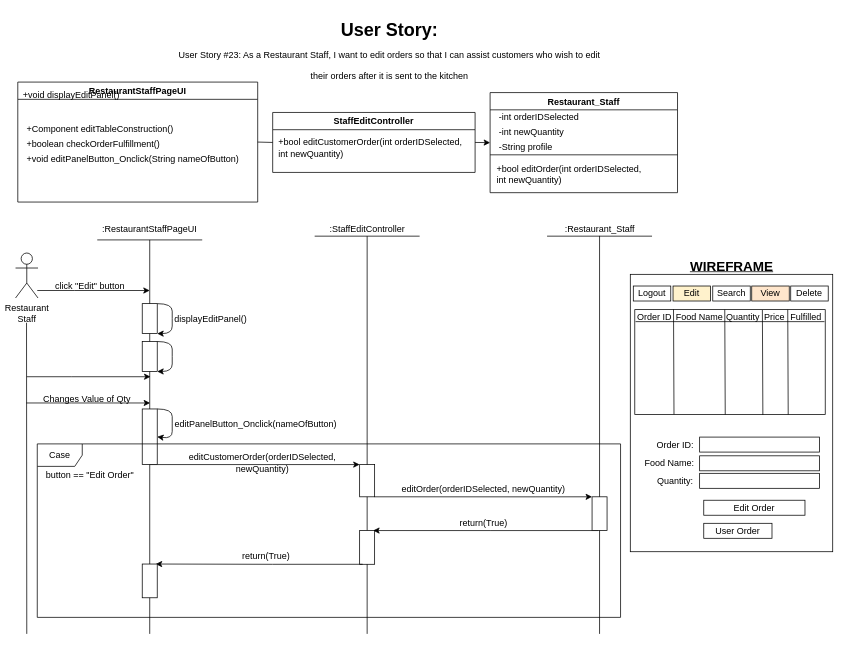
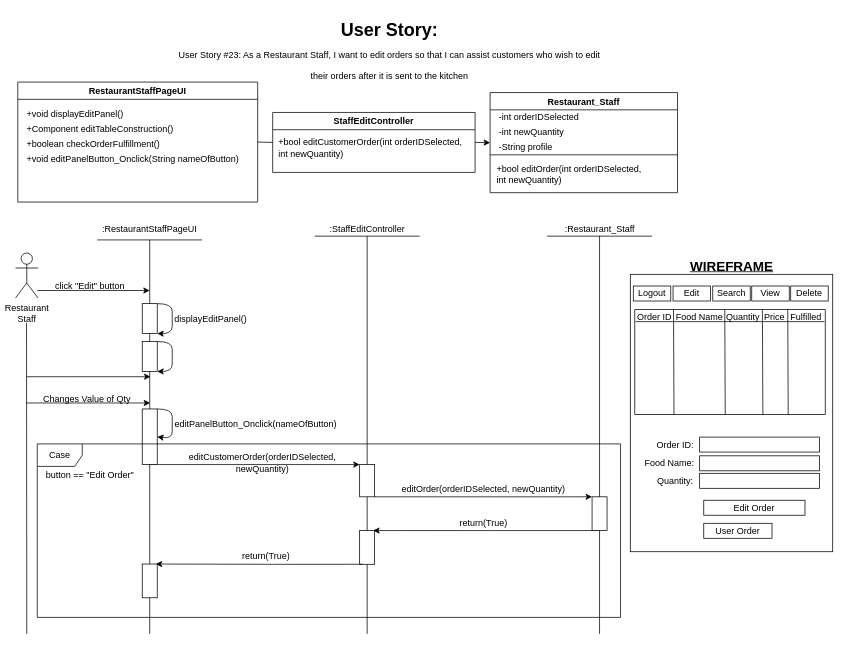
  <mxCell id="0" />
  <mxCell id="1" parent="0" />
  <mxCell id="2" value="" style="rounded=0;whiteSpace=wrap;html=1;" parent="1" vertex="1"><mxGeometry x="840" y="365.41" width="270" height="370" as="geometry" /></mxCell>
  <mxCell id="3" value="RestaurantStaffPageUI" style="swimlane;" parent="1" vertex="1"><mxGeometry x="23" y="109" width="320" height="160" as="geometry" /></mxCell>
- <mxCell id="4" value="+void displayEditPanel()" style="text;html=1;align=left;verticalAlign=middle;resizable=0;points=[];autosize=1;strokeColor=none;fillColor=none;" parent="3" vertex="1"><mxGeometry x="5" y="8" width="140" height="20" as="geometry" /></mxCell>
+ <mxCell id="4" value="+void displayEditPanel()" style="text;html=1;align=left;verticalAlign=middle;resizable=0;points=[];autosize=1;strokeColor=none;fillColor=none;" parent="3" vertex="1"><mxGeometry x="10" y="33" width="140" height="20" as="geometry" /></mxCell>
  <mxCell id="5" value="+Component editTableConstruction()" style="text;html=1;align=left;verticalAlign=middle;resizable=0;points=[];autosize=1;strokeColor=none;fillColor=none;" parent="3" vertex="1"><mxGeometry x="10" y="53" width="210" height="20" as="geometry" /></mxCell>
  <mxCell id="6" value="+boolean checkOrderFulfillment()" style="text;html=1;align=left;verticalAlign=middle;resizable=0;points=[];autosize=1;strokeColor=none;fillColor=none;" parent="3" vertex="1"><mxGeometry x="10" y="73" width="190" height="20" as="geometry" /></mxCell>
  <mxCell id="7" value="+void editPanelButton_Onclick(String nameOfButton)" style="text;html=1;align=left;verticalAlign=middle;resizable=0;points=[];autosize=1;strokeColor=none;fillColor=none;" parent="3" vertex="1"><mxGeometry x="10" y="93" width="300" height="20" as="geometry" /></mxCell>
  <mxCell id="8" value="StaffEditController" style="swimlane;startSize=23;" parent="1" vertex="1"><mxGeometry x="363" y="149.5" width="270" height="80" as="geometry" /></mxCell>
  <mxCell id="9" value="&lt;div style=&quot;text-align: left&quot;&gt;&lt;span&gt;+bool editCustomerOrder(int orderIDSelected,&lt;/span&gt;&lt;/div&gt;&lt;div style=&quot;text-align: left&quot;&gt;&lt;span&gt;int newQuantity)&lt;/span&gt;&lt;/div&gt;" style="text;html=1;align=center;verticalAlign=middle;resizable=0;points=[];autosize=1;strokeColor=none;fillColor=none;" parent="8" vertex="1"><mxGeometry y="32" width="260" height="30" as="geometry" /></mxCell>
  <mxCell id="10" value="Restaurant_Staff" style="swimlane;" parent="1" vertex="1"><mxGeometry x="653" y="123" width="250" height="133.5" as="geometry" /></mxCell>
  <mxCell id="11" value="-int orderIDSelected" style="text;html=1;align=left;verticalAlign=middle;resizable=0;points=[];autosize=1;strokeColor=none;fillColor=none;" parent="10" vertex="1"><mxGeometry x="10" y="23" width="120" height="20" as="geometry" /></mxCell>
  <mxCell id="12" value="-int newQuantity" style="text;html=1;align=left;verticalAlign=middle;resizable=0;points=[];autosize=1;strokeColor=none;fillColor=none;" parent="10" vertex="1"><mxGeometry x="10" y="43" width="100" height="20" as="geometry" /></mxCell>
  <mxCell id="13" value="-String profile" style="text;html=1;align=left;verticalAlign=middle;resizable=0;points=[];autosize=1;strokeColor=none;fillColor=none;" parent="10" vertex="1"><mxGeometry x="10" y="63" width="90" height="20" as="geometry" /></mxCell>
  <mxCell id="14" value="" style="endArrow=none;html=1;rounded=0;" parent="10" edge="1"><mxGeometry width="50" height="50" relative="1" as="geometry"><mxPoint y="83" as="sourcePoint" /><mxPoint x="250" y="83" as="targetPoint" /></mxGeometry></mxCell>
  <mxCell id="15" value="&lt;div style=&quot;text-align: justify&quot;&gt;&lt;span&gt;+bool editOrder(int orderIDSelected,&lt;/span&gt;&lt;/div&gt;&lt;div style=&quot;text-align: justify&quot;&gt;&lt;span&gt;int newQuantity)&lt;/span&gt;&lt;/div&gt;" style="text;html=1;align=center;verticalAlign=middle;resizable=0;points=[];autosize=1;strokeColor=none;fillColor=none;" parent="10" vertex="1"><mxGeometry y="93.5" width="210" height="30" as="geometry" /></mxCell>
  <mxCell id="16" value="" style="endArrow=none;html=1;rounded=0;exitX=1;exitY=0.5;exitDx=0;exitDy=0;entryX=0;entryY=0.5;entryDx=0;entryDy=0;" parent="1" source="3" target="8" edge="1"><mxGeometry width="50" height="50" relative="1" as="geometry"><mxPoint x="569" y="419.5" as="sourcePoint" /><mxPoint x="619" y="369.5" as="targetPoint" /></mxGeometry></mxCell>
  <mxCell id="17" value="" style="endArrow=classic;html=1;rounded=0;entryX=0;entryY=0.5;entryDx=0;entryDy=0;exitX=1;exitY=0.5;exitDx=0;exitDy=0;" parent="1" source="8" target="10" edge="1"><mxGeometry width="50" height="50" relative="1" as="geometry"><mxPoint x="569" y="239.5" as="sourcePoint" /><mxPoint x="569" y="269.5" as="targetPoint" /></mxGeometry></mxCell>
  <mxCell id="18" style="edgeStyle=orthogonalEdgeStyle;rounded=0;orthogonalLoop=1;jettySize=auto;html=1;" parent="1" edge="1"><mxGeometry relative="1" as="geometry"><mxPoint x="199" y="387" as="targetPoint" /><Array as="points"><mxPoint x="99" y="387" /><mxPoint x="99" y="387" /></Array><mxPoint x="49" y="387" as="sourcePoint" /></mxGeometry></mxCell>
  <mxCell id="19" value="Restaurant&lt;br&gt;Staff" style="shape=umlActor;verticalLabelPosition=bottom;verticalAlign=top;html=1;outlineConnect=0;" parent="1" vertex="1"><mxGeometry x="20" y="337" width="30" height="60" as="geometry" /></mxCell>
  <mxCell id="20" value=":RestaurantStaffPageUI" style="text;html=1;strokeColor=none;fillColor=none;align=center;verticalAlign=middle;whiteSpace=wrap;rounded=0;" parent="1" vertex="1"><mxGeometry x="169" y="289.5" width="60" height="30" as="geometry" /></mxCell>
  <mxCell id="21" value=":StaffEditController" style="text;html=1;align=center;verticalAlign=middle;resizable=0;points=[];autosize=1;strokeColor=none;fillColor=none;" parent="1" vertex="1"><mxGeometry x="429" y="294.5" width="120" height="20" as="geometry" /></mxCell>
  <mxCell id="22" value=":Restaurant_Staff" style="text;html=1;align=center;verticalAlign=middle;resizable=0;points=[];autosize=1;strokeColor=none;fillColor=none;" parent="1" vertex="1"><mxGeometry x="744" y="294.5" width="110" height="20" as="geometry" /></mxCell>
  <mxCell id="23" value="" style="endArrow=none;html=1;rounded=0;" parent="1" edge="1"><mxGeometry width="50" height="50" relative="1" as="geometry"><mxPoint x="129" y="319.5" as="sourcePoint" /><mxPoint x="269" y="319.5" as="targetPoint" /></mxGeometry></mxCell>
  <mxCell id="24" value="" style="endArrow=none;html=1;rounded=0;" parent="1" edge="1"><mxGeometry width="50" height="50" relative="1" as="geometry"><mxPoint x="419" y="314.5" as="sourcePoint" /><mxPoint x="559" y="314.5" as="targetPoint" /></mxGeometry></mxCell>
  <mxCell id="25" value="" style="endArrow=none;html=1;rounded=0;" parent="1" edge="1"><mxGeometry width="50" height="50" relative="1" as="geometry"><mxPoint x="729" y="314.5" as="sourcePoint" /><mxPoint x="869" y="314.5" as="targetPoint" /></mxGeometry></mxCell>
  <mxCell id="26" value="" style="curved=1;endArrow=classic;html=1;rounded=0;entryX=1;entryY=0.5;entryDx=0;entryDy=0;exitX=1;exitY=0;exitDx=0;exitDy=0;" parent="1" source="50" target="50" edge="1"><mxGeometry width="50" height="50" relative="1" as="geometry"><mxPoint x="209" y="605" as="sourcePoint" /><mxPoint x="259" y="555" as="targetPoint" /><Array as="points"><mxPoint x="229" y="545" /><mxPoint x="229" y="565" /><mxPoint x="229" y="585" /></Array></mxGeometry></mxCell>
  <mxCell id="27" value="&lt;span style=&quot;text-align: left&quot;&gt;editPanelButton_Onclick(nameOfButton)&lt;/span&gt;" style="text;html=1;align=center;verticalAlign=middle;resizable=0;points=[];autosize=1;strokeColor=none;fillColor=none;" parent="1" vertex="1"><mxGeometry x="225" y="555" width="230" height="20" as="geometry" /></mxCell>
  <mxCell id="28" value="" style="endArrow=classic;html=1;rounded=0;entryX=0;entryY=0;entryDx=0;entryDy=0;" parent="1" edge="1"><mxGeometry width="50" height="50" relative="1" as="geometry"><mxPoint x="199" y="619.17" as="sourcePoint" /><mxPoint x="479" y="619.17" as="targetPoint" /></mxGeometry></mxCell>
  <mxCell id="29" value="editCustomerOrder(orderIDSelected,&lt;br&gt;newQuantity)" style="text;html=1;align=center;verticalAlign=middle;resizable=0;points=[];autosize=1;strokeColor=none;fillColor=none;" parent="1" vertex="1"><mxGeometry x="244" y="602.17" width="210" height="30" as="geometry" /></mxCell>
  <mxCell id="30" style="edgeStyle=orthogonalEdgeStyle;rounded=0;orthogonalLoop=1;jettySize=auto;html=1;exitX=1;exitY=1;exitDx=0;exitDy=0;entryX=0;entryY=0;entryDx=0;entryDy=0;" parent="1" source="48" target="46" edge="1"><mxGeometry relative="1" as="geometry"><Array as="points"><mxPoint x="713" y="662.17" /><mxPoint x="713" y="662.17" /></Array><mxPoint x="499" y="667.17" as="sourcePoint" /></mxGeometry></mxCell>
  <mxCell id="31" value="" style="endArrow=none;html=1;rounded=0;startArrow=none;entryX=0.5;entryY=1;entryDx=0;entryDy=0;entryPerimeter=0;" parent="1" source="69" target="21" edge="1"><mxGeometry width="50" height="50" relative="1" as="geometry"><mxPoint x="489" y="992" as="sourcePoint" /><mxPoint x="487" y="309.5" as="targetPoint" /></mxGeometry></mxCell>
  <mxCell id="32" value="editOrder(orderIDSelected, newQuantity)" style="text;html=1;align=center;verticalAlign=middle;resizable=0;points=[];autosize=1;strokeColor=none;fillColor=none;" parent="1" vertex="1"><mxGeometry x="529" y="642.17" width="230" height="20" as="geometry" /></mxCell>
  <mxCell id="33" value="" style="endArrow=none;html=1;rounded=0;entryX=0.5;entryY=0.982;entryDx=0;entryDy=0;entryPerimeter=0;" parent="1" target="22" edge="1"><mxGeometry width="50" height="50" relative="1" as="geometry"><mxPoint x="799" y="845" as="sourcePoint" /><mxPoint x="799" y="319.5" as="targetPoint" /></mxGeometry></mxCell>
  <mxCell id="34" value="Logout" style="rounded=0;whiteSpace=wrap;html=1;" parent="1" vertex="1"><mxGeometry x="844" y="381" width="50" height="20" as="geometry" /></mxCell>
- <mxCell id="35" value="Edit" style="rounded=0;whiteSpace=wrap;html=1;fillColor=#fff2cc;" parent="1" vertex="1"><mxGeometry x="897" y="381" width="50" height="20" as="geometry" /></mxCell>
+ <mxCell id="35" value="Edit" style="rounded=0;whiteSpace=wrap;html=1;" parent="1" vertex="1"><mxGeometry x="897" y="381" width="50" height="20" as="geometry" /></mxCell>
  <mxCell id="36" value="Search" style="rounded=0;whiteSpace=wrap;html=1;" parent="1" vertex="1"><mxGeometry x="950" y="381" width="50" height="20" as="geometry" /></mxCell>
- <mxCell id="37" value="View" style="rounded=0;whiteSpace=wrap;html=1;fillColor=#ffe6cc;" parent="1" vertex="1"><mxGeometry x="1002" y="381" width="50" height="20" as="geometry" /></mxCell>
+ <mxCell id="37" value="View" style="rounded=0;whiteSpace=wrap;html=1;" parent="1" vertex="1"><mxGeometry x="1002" y="381" width="50" height="20" as="geometry" /></mxCell>
  <mxCell id="38" value="Delete" style="rounded=0;whiteSpace=wrap;html=1;" parent="1" vertex="1"><mxGeometry x="1054" y="381" width="50" height="20" as="geometry" /></mxCell>
  <mxCell id="39" value="Order ID:" style="text;html=1;strokeColor=none;fillColor=none;align=center;verticalAlign=middle;whiteSpace=wrap;rounded=0;" parent="1" vertex="1"><mxGeometry x="869.5" y="577.5" width="60" height="30" as="geometry" /></mxCell>
  <mxCell id="40" value="Food Name:" style="text;html=1;strokeColor=none;fillColor=none;align=center;verticalAlign=middle;whiteSpace=wrap;rounded=0;" parent="1" vertex="1"><mxGeometry x="855.25" y="602.5" width="74.5" height="30" as="geometry" /></mxCell>
  <mxCell id="41" value="" style="rounded=0;whiteSpace=wrap;html=1;" parent="1" vertex="1"><mxGeometry x="932.5" y="582.5" width="160" height="20" as="geometry" /></mxCell>
  <mxCell id="42" value="" style="rounded=0;whiteSpace=wrap;html=1;" parent="1" vertex="1"><mxGeometry x="932.5" y="607.5" width="160" height="20" as="geometry" /></mxCell>
  <mxCell id="43" value="Edit Order" style="rounded=0;whiteSpace=wrap;html=1;" parent="1" vertex="1"><mxGeometry x="938" y="666.73" width="135" height="20" as="geometry" /></mxCell>
  <mxCell id="44" value="&lt;b&gt;&lt;u&gt;&lt;font style=&quot;font-size: 18px&quot;&gt;WIREFRAME&lt;/font&gt;&lt;/u&gt;&lt;/b&gt;" style="text;html=1;align=center;verticalAlign=middle;resizable=0;points=[];autosize=1;strokeColor=none;fillColor=none;" parent="1" vertex="1"><mxGeometry x="910" y="345" width="130" height="20" as="geometry" /></mxCell>
  <mxCell id="45" style="edgeStyle=orthogonalEdgeStyle;rounded=0;orthogonalLoop=1;jettySize=auto;html=1;exitX=0;exitY=1;exitDx=0;exitDy=0;entryX=0.5;entryY=0;entryDx=0;entryDy=0;fontSize=12;" parent="1" edge="1"><mxGeometry relative="1" as="geometry"><mxPoint x="797" y="707.17" as="sourcePoint" /><mxPoint x="497" y="707.17" as="targetPoint" /><Array as="points"><mxPoint x="653" y="707.17" /><mxPoint x="653" y="707.17" /></Array></mxGeometry></mxCell>
  <mxCell id="46" value="" style="rounded=0;whiteSpace=wrap;html=1;" parent="1" vertex="1"><mxGeometry x="789" y="662.17" width="20" height="45" as="geometry" /></mxCell>
  <mxCell id="47" value="click &quot;Edit&quot; button" style="text;html=1;align=center;verticalAlign=middle;resizable=0;points=[];autosize=1;strokeColor=none;fillColor=none;" parent="1" vertex="1"><mxGeometry x="64" y="372" width="110" height="20" as="geometry" /></mxCell>
  <mxCell id="48" value="" style="rounded=0;whiteSpace=wrap;html=1;" parent="1" vertex="1"><mxGeometry x="479" y="619.17" width="20" height="43" as="geometry" /></mxCell>
  <mxCell id="49" value="" style="endArrow=none;html=1;rounded=0;fontSize=17;" parent="1" edge="1"><mxGeometry width="50" height="50" relative="1" as="geometry"><mxPoint x="199" y="845" as="sourcePoint" /><mxPoint x="199" y="319.5" as="targetPoint" /></mxGeometry></mxCell>
  <mxCell id="50" value="" style="rounded=0;whiteSpace=wrap;html=1;" parent="1" vertex="1"><mxGeometry x="189" y="545" width="20" height="74.17" as="geometry" /></mxCell>
  <mxCell id="51" value="" style="curved=1;endArrow=classic;html=1;rounded=0;entryX=1;entryY=1;entryDx=0;entryDy=0;exitX=1;exitY=0;exitDx=0;exitDy=0;" parent="1" source="52" target="52" edge="1"><mxGeometry width="50" height="50" relative="1" as="geometry"><mxPoint x="209" y="464.5" as="sourcePoint" /><mxPoint x="259" y="414.5" as="targetPoint" /><Array as="points"><mxPoint x="229" y="404.5" /><mxPoint x="229" y="424.5" /><mxPoint x="229" y="444.5" /></Array></mxGeometry></mxCell>
  <mxCell id="52" value="" style="rounded=0;whiteSpace=wrap;html=1;" parent="1" vertex="1"><mxGeometry x="189" y="404.5" width="20" height="40" as="geometry" /></mxCell>
  <mxCell id="53" value="&lt;span style=&quot;font-size: 12px&quot;&gt;displayEditPanel()&lt;/span&gt;" style="text;html=1;align=center;verticalAlign=middle;resizable=0;points=[];autosize=1;strokeColor=none;fillColor=none;fontSize=16;" parent="1" vertex="1"><mxGeometry x="225" y="407.5" width="110" height="30" as="geometry" /></mxCell>
  <mxCell id="54" value="" style="rounded=0;whiteSpace=wrap;html=1;" parent="1" vertex="1"><mxGeometry x="846" y="412.5" width="254" height="140" as="geometry" /></mxCell>
  <mxCell id="55" value="Quantity:" style="text;html=1;strokeColor=none;fillColor=none;align=center;verticalAlign=middle;whiteSpace=wrap;rounded=0;" parent="1" vertex="1"><mxGeometry x="862.5" y="627.5" width="74" height="28.33" as="geometry" /></mxCell>
  <mxCell id="56" value="" style="rounded=0;whiteSpace=wrap;html=1;" parent="1" vertex="1"><mxGeometry x="932.5" y="630.83" width="160" height="20" as="geometry" /></mxCell>
  <mxCell id="57" value="User Order" style="rounded=0;whiteSpace=wrap;html=1;" parent="1" vertex="1"><mxGeometry x="938" y="697.5" width="91" height="20" as="geometry" /></mxCell>
  <mxCell id="58" value="Order ID" style="text;html=1;align=center;verticalAlign=middle;resizable=0;points=[];autosize=1;strokeColor=none;fillColor=none;" parent="1" vertex="1"><mxGeometry x="842" y="412.5" width="60" height="20" as="geometry" /></mxCell>
  <mxCell id="59" value="Food Name" style="text;html=1;align=center;verticalAlign=middle;resizable=0;points=[];autosize=1;strokeColor=none;fillColor=none;" parent="1" vertex="1"><mxGeometry x="892" y="412.5" width="80" height="20" as="geometry" /></mxCell>
  <mxCell id="60" value="Quantity" style="text;html=1;align=center;verticalAlign=middle;resizable=0;points=[];autosize=1;strokeColor=none;fillColor=none;" parent="1" vertex="1"><mxGeometry x="960" y="412.5" width="60" height="20" as="geometry" /></mxCell>
  <mxCell id="61" value="Price" style="text;html=1;align=center;verticalAlign=middle;resizable=0;points=[];autosize=1;strokeColor=none;fillColor=none;" parent="1" vertex="1"><mxGeometry x="1012" y="412.5" width="40" height="20" as="geometry" /></mxCell>
  <mxCell id="62" value="Fulfilled" style="text;html=1;align=center;verticalAlign=middle;resizable=0;points=[];autosize=1;strokeColor=none;fillColor=none;" parent="1" vertex="1"><mxGeometry x="1044" y="412.5" width="60" height="20" as="geometry" /></mxCell>
  <mxCell id="63" value="" style="endArrow=none;html=1;rounded=0;entryX=0.033;entryY=-0.067;entryDx=0;entryDy=0;entryPerimeter=0;exitX=0.194;exitY=0.99;exitDx=0;exitDy=0;exitPerimeter=0;" parent="1" edge="1"><mxGeometry width="50" height="50" relative="1" as="geometry"><mxPoint x="898.276" y="552.1" as="sourcePoint" /><mxPoint x="897.64" y="412.16" as="targetPoint" /></mxGeometry></mxCell>
  <mxCell id="64" value="" style="endArrow=none;html=1;rounded=0;entryX=0.033;entryY=-0.067;entryDx=0;entryDy=0;entryPerimeter=0;exitX=0.194;exitY=0.99;exitDx=0;exitDy=0;exitPerimeter=0;" parent="1" edge="1"><mxGeometry width="50" height="50" relative="1" as="geometry"><mxPoint x="966.636" y="552.44" as="sourcePoint" /><mxPoint x="966" y="412.5" as="targetPoint" /></mxGeometry></mxCell>
  <mxCell id="65" value="" style="endArrow=none;html=1;rounded=0;entryX=0.033;entryY=-0.067;entryDx=0;entryDy=0;entryPerimeter=0;exitX=0.194;exitY=0.99;exitDx=0;exitDy=0;exitPerimeter=0;" parent="1" edge="1"><mxGeometry width="50" height="50" relative="1" as="geometry"><mxPoint x="1016.816" y="552.94" as="sourcePoint" /><mxPoint x="1016.18" y="413" as="targetPoint" /></mxGeometry></mxCell>
  <mxCell id="66" value="" style="endArrow=none;html=1;rounded=0;entryX=0.033;entryY=-0.067;entryDx=0;entryDy=0;entryPerimeter=0;exitX=0.194;exitY=0.99;exitDx=0;exitDy=0;exitPerimeter=0;" parent="1" edge="1"><mxGeometry width="50" height="50" relative="1" as="geometry"><mxPoint x="1050.636" y="552.5" as="sourcePoint" /><mxPoint x="1050" y="412.56" as="targetPoint" /></mxGeometry></mxCell>
  <mxCell id="67" value="" style="endArrow=none;html=1;rounded=0;exitX=0.194;exitY=0.99;exitDx=0;exitDy=0;exitPerimeter=0;" parent="1" edge="1"><mxGeometry width="50" height="50" relative="1" as="geometry"><mxPoint x="846.996" y="428.5" as="sourcePoint" /><mxPoint x="1099" y="428.5" as="targetPoint" /></mxGeometry></mxCell>
  <mxCell id="68" value="&lt;h1&gt;User Story:&lt;br&gt;&lt;font style=&quot;font-size: 12px ; font-weight: normal&quot;&gt;User Story #23: As a Restaurant Staff, I want to edit orders so that I can assist customers who wish to edit&lt;br&gt;their orders after it is sent to the kitchen&lt;/font&gt;&lt;/h1&gt;" style="text;html=1;strokeColor=none;fillColor=none;spacing=5;spacingTop=-20;whiteSpace=wrap;overflow=hidden;rounded=0;align=center;" parent="1" vertex="1"><mxGeometry x="229" y="20" width="580" height="100" as="geometry" /></mxCell>
  <mxCell id="69" value="" style="rounded=0;whiteSpace=wrap;html=1;" parent="1" vertex="1"><mxGeometry x="479" y="707.17" width="20" height="45" as="geometry" /></mxCell>
  <mxCell id="70" value="" style="endArrow=none;html=1;rounded=0;startArrow=none;entryX=0.5;entryY=1;entryDx=0;entryDy=0;entryPerimeter=0;" parent="1" target="69" edge="1"><mxGeometry width="50" height="50" relative="1" as="geometry"><mxPoint x="489" y="845" as="sourcePoint" /><mxPoint x="489" y="314.5" as="targetPoint" /></mxGeometry></mxCell>
  <mxCell id="71" value="return(True)" style="text;html=1;align=center;verticalAlign=middle;resizable=0;points=[];autosize=1;strokeColor=none;fillColor=none;fontSize=12;" parent="1" vertex="1"><mxGeometry x="604" y="687.5" width="80" height="20" as="geometry" /></mxCell>
  <mxCell id="72" style="edgeStyle=orthogonalEdgeStyle;rounded=0;orthogonalLoop=1;jettySize=auto;html=1;entryX=0.5;entryY=0;entryDx=0;entryDy=0;fontSize=12;" parent="1" edge="1"><mxGeometry relative="1" as="geometry"><mxPoint x="483" y="752.17" as="sourcePoint" /><mxPoint x="207" y="751.84" as="targetPoint" /><Array as="points"><mxPoint x="363" y="751.84" /><mxPoint x="363" y="751.84" /></Array></mxGeometry></mxCell>
  <mxCell id="73" value="" style="rounded=0;whiteSpace=wrap;html=1;" parent="1" vertex="1"><mxGeometry x="189" y="751.84" width="20" height="45" as="geometry" /></mxCell>
  <mxCell id="74" value="return(True)" style="text;html=1;align=center;verticalAlign=middle;resizable=0;points=[];autosize=1;strokeColor=none;fillColor=none;fontSize=12;" parent="1" vertex="1"><mxGeometry x="314" y="732.17" width="80" height="20" as="geometry" /></mxCell>
  <mxCell id="75" value="" style="curved=1;endArrow=classic;html=1;rounded=0;entryX=1;entryY=1;entryDx=0;entryDy=0;exitX=1;exitY=0;exitDx=0;exitDy=0;" parent="1" source="76" target="76" edge="1"><mxGeometry width="50" height="50" relative="1" as="geometry"><mxPoint x="209" y="515" as="sourcePoint" /><mxPoint x="259" y="465" as="targetPoint" /><Array as="points"><mxPoint x="229" y="455" /><mxPoint x="229" y="475" /><mxPoint x="229" y="495" /></Array></mxGeometry></mxCell>
  <mxCell id="76" value="" style="rounded=0;whiteSpace=wrap;html=1;" parent="1" vertex="1"><mxGeometry x="189" y="455" width="20" height="40" as="geometry" /></mxCell>
  <mxCell id="77" style="edgeStyle=orthogonalEdgeStyle;rounded=0;orthogonalLoop=1;jettySize=auto;html=1;" parent="1" edge="1"><mxGeometry relative="1" as="geometry"><mxPoint x="200" y="502" as="targetPoint" /><Array as="points"><mxPoint x="95" y="502" /><mxPoint x="95" y="502" /></Array><mxPoint x="35" y="502" as="sourcePoint" /></mxGeometry></mxCell>
  <mxCell id="78" value="" style="endArrow=none;html=1;rounded=0;" parent="1" edge="1"><mxGeometry width="50" height="50" relative="1" as="geometry"><mxPoint x="35" y="845" as="sourcePoint" /><mxPoint x="34.66" y="430" as="targetPoint" /></mxGeometry></mxCell>
  <mxCell id="79" style="edgeStyle=orthogonalEdgeStyle;rounded=0;orthogonalLoop=1;jettySize=auto;html=1;" parent="1" edge="1"><mxGeometry relative="1" as="geometry"><mxPoint x="199.5" y="537" as="targetPoint" /><Array as="points"><mxPoint x="94.5" y="537" /><mxPoint x="94.5" y="537" /></Array><mxPoint x="34.5" y="537" as="sourcePoint" /></mxGeometry></mxCell>
  <mxCell id="80" value="Changes Value of Qty" style="text;html=1;align=center;verticalAlign=middle;resizable=0;points=[];autosize=1;strokeColor=none;fillColor=none;" parent="1" vertex="1"><mxGeometry x="50" y="522" width="130" height="20" as="geometry" /></mxCell>
  <mxCell id="81" value="Case" style="shape=umlFrame;whiteSpace=wrap;html=1;" parent="1" vertex="1"><mxGeometry x="49" y="591.59" width="778" height="231.41" as="geometry" /></mxCell>
  <mxCell id="82" value="button == &quot;Edit Order&quot;" style="text;html=1;strokeColor=none;fillColor=none;align=center;verticalAlign=middle;whiteSpace=wrap;rounded=0;" parent="1" vertex="1"><mxGeometry x="59" y="619.17" width="121" height="30" as="geometry" /></mxCell>
